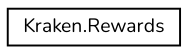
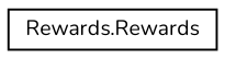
  digraph {
    rankdir=LR
    fontname=Nunito
-   n1 [color=black fillcolor=white fontname=Nunito fontsize=10 height=0.2 label="Kraken.Rewards" shape=record style=filled width=0.4]
+   n1 [color=black fillcolor=white fontname=Nunito fontsize=10 height=0.2 label="Rewards.Rewards" shape=record style=filled width=0.4]
  }
